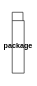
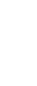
  <mxCell id="0" />
  <mxCell id="1" parent="0" />
- <mxCell id="2" value="package" style="shape=folder;fontStyle=1;spacingTop=10;tabWidth=40;tabHeight=14;tabPosition=left;html=1;whiteSpace=wrap;" vertex="1" parent="1"><mxGeometry x="20" y="20" width="20" height="102" as="geometry" /></mxCell>
